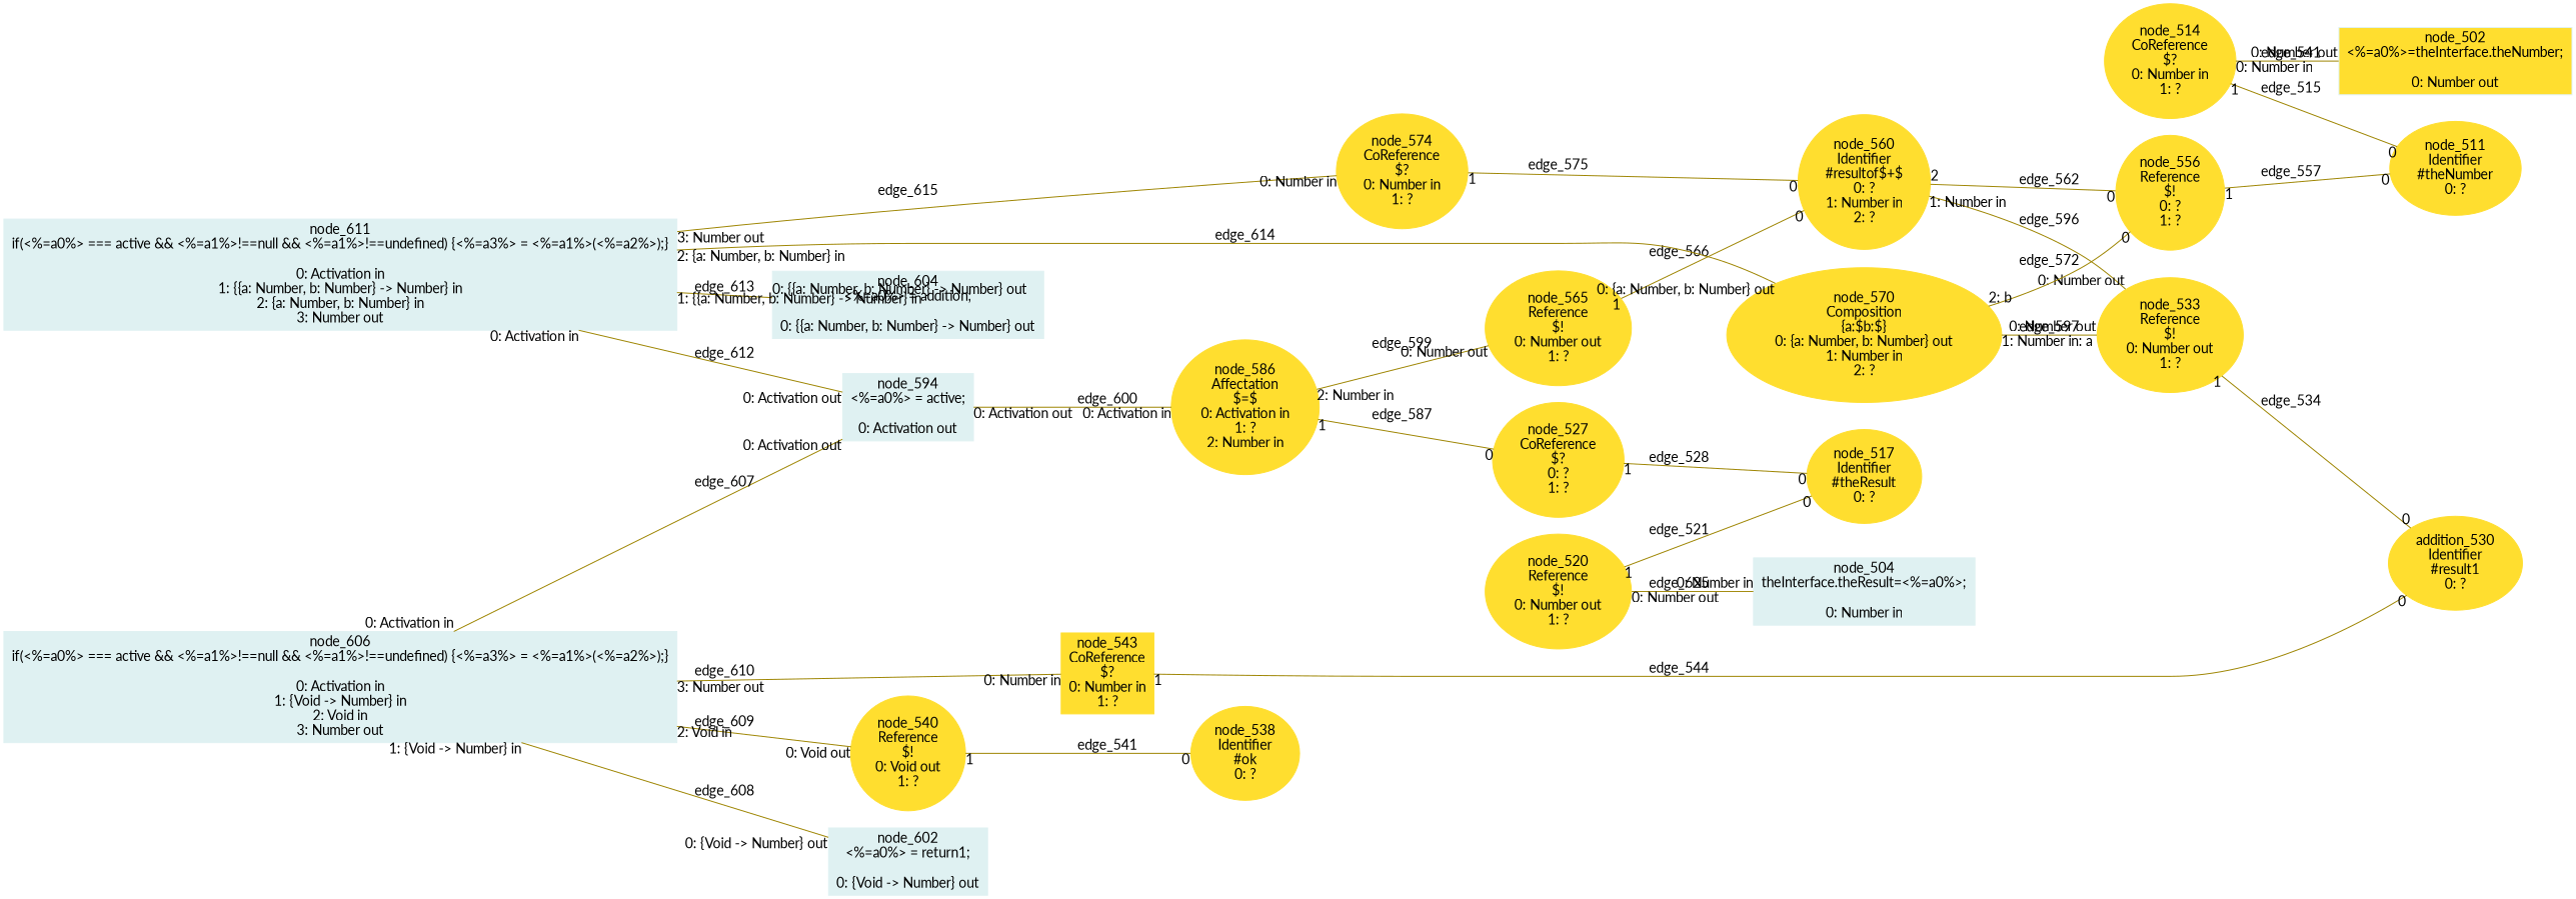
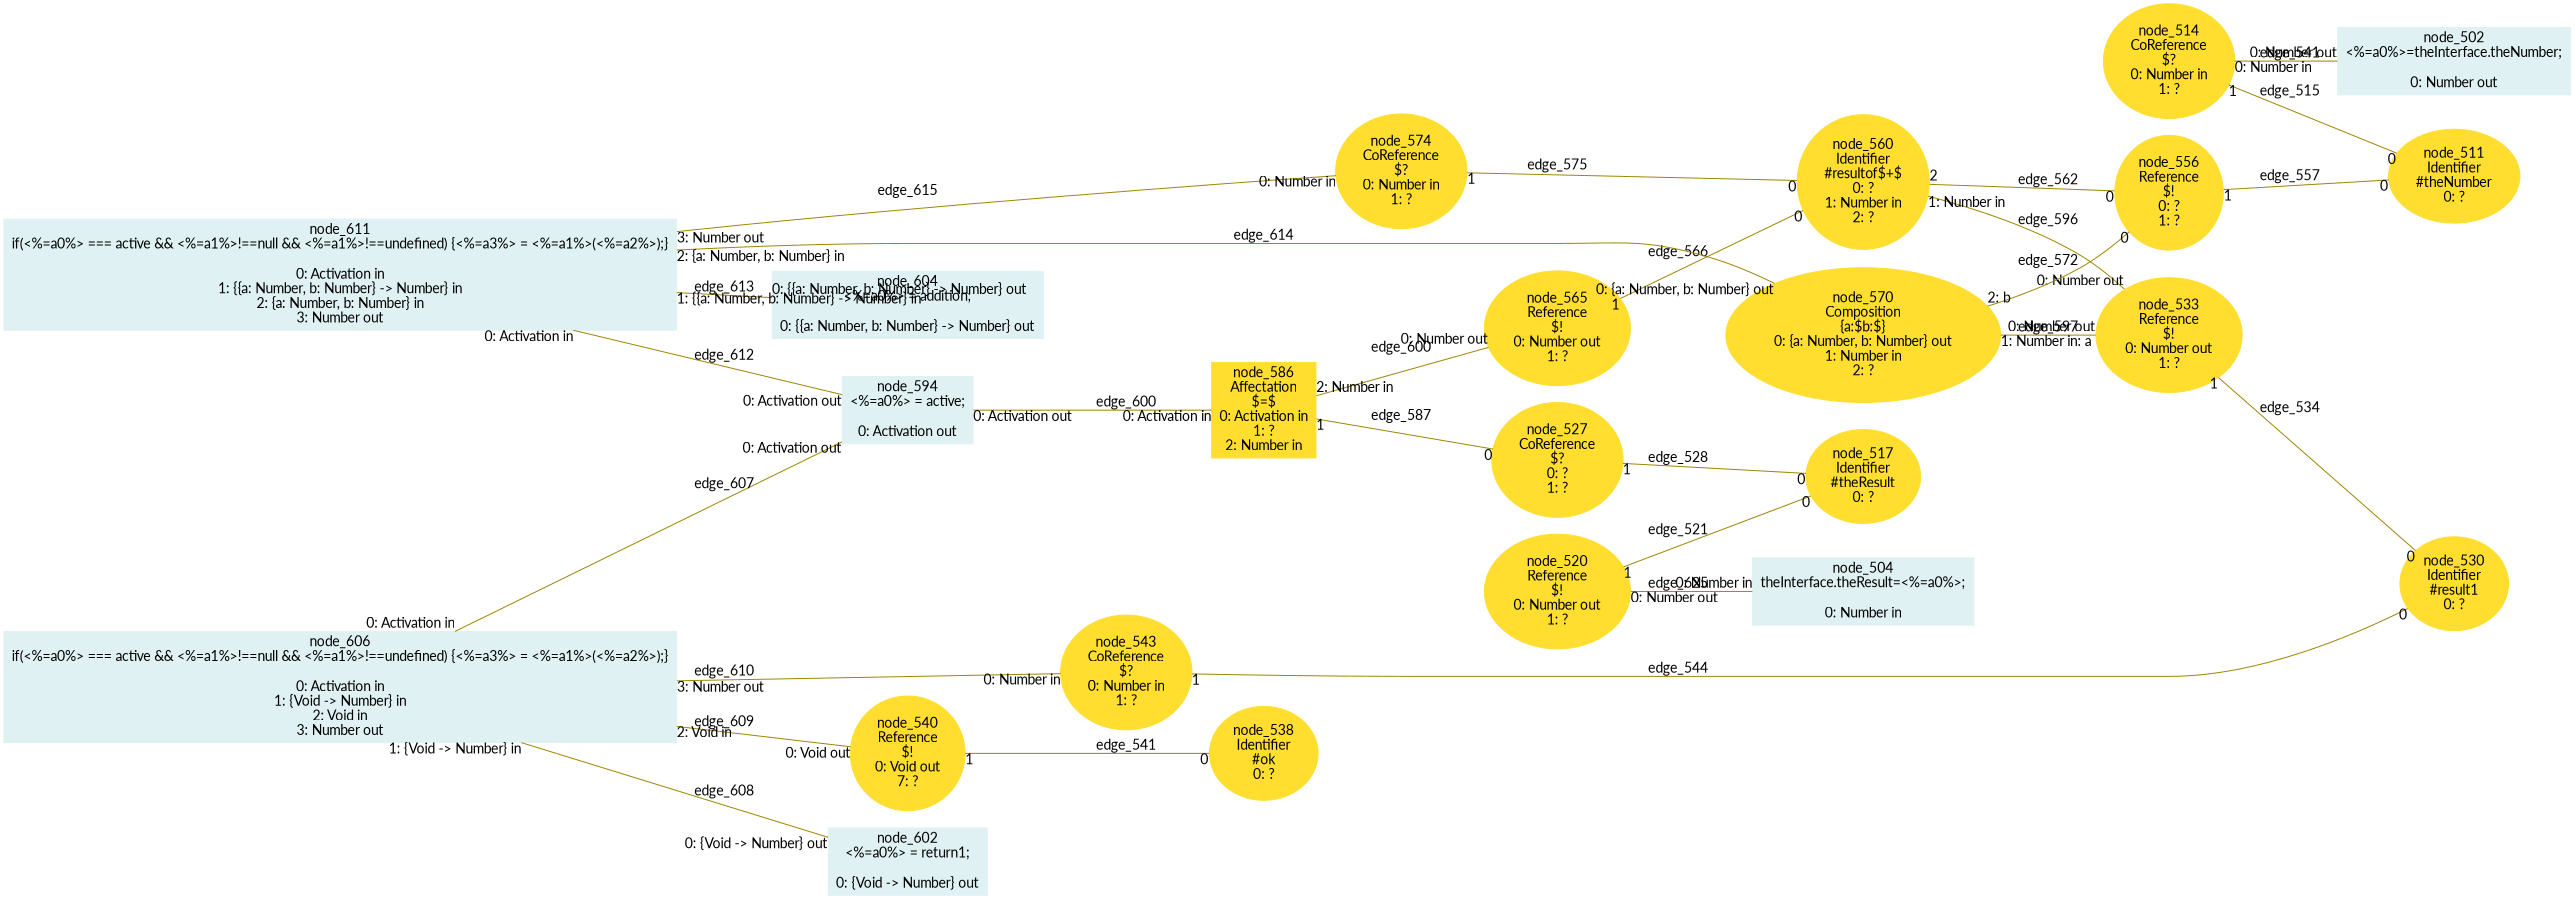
  digraph {
    fontname=Lato
    rankdir=LR
    node [color="#ffde2f" fontname=Lato shape=ellipse style=filled]
    edge [arrowHead=none arrowsize=1 color="#9d8400" dir=none fontname=Lato headlabel=0 taillabel=1]
-   n1 [color="#dff1f2" label="node_502\n<%=a0%>=theInterface.theNumber;\n\n0: Number out" shape=box fillcolor="#ffde2f"]
+   n1 [color="#dff1f2" label="node_502\n<%=a0%>=theInterface.theNumber;\n\n0: Number out" shape=box]
    n2 [color="#dff1f2" label="node_504\ntheInterface.theResult=<%=a0%>;\n\n0: Number in" shape=box]
    n3 [label="node_511\nIdentifier\n#theNumber\n0: ?"]
    n4 [label="node_514\nCoReference\n$?\n0: Number in\n1: ?"]
    n5 [label="node_517\nIdentifier\n#theResult\n0: ?"]
    n6 [label="node_520\nReference\n$!\n0: Number out\n1: ?"]
    n7 [label="node_527\nCoReference\n$?\n0: ?\n1: ?"]
-   n8 [label="addition_530\nIdentifier\n#result1\n0: ?"]
+   n8 [label="node_530\nIdentifier\n#result1\n0: ?"]
    n9 [label="node_533\nReference\n$!\n0: Number out\n1: ?"]
    n10 [label="node_538\nIdentifier\n#ok\n0: ?"]
-   n11 [label="node_540\nReference\n$!\n0: Void out\n1: ?"]
-   n12 [label="node_543\nCoReference\n$?\n0: Number in\n1: ?" shape=box]
+   n11 [label="node_540\nReference\n$!\n0: Void out\n7: ?"]
+   n12 [label="node_543\nCoReference\n$?\n0: Number in\n1: ?"]
    n13 [label="node_556\nReference\n$!\n0: ?\n1: ?"]
    n14 [label="node_560\nIdentifier\n#resultof$+$\n0: ?\n1: Number in\n2: ?"]
    n15 [label="node_565\nReference\n$!\n0: Number out\n1: ?"]
    n16 [label="node_570\nComposition\n{a:$b:$}\n0: {a: Number, b: Number} out\n1: Number in\n2: ?"]
    n17 [label="node_574\nCoReference\n$?\n0: Number in\n1: ?"]
-   n18 [label="node_586\nAffectation\n$=$\n0: Activation in\n1: ?\n2: Number in"]
+   n18 [label="node_586\nAffectation\n$=$\n0: Activation in\n1: ?\n2: Number in" shape=box]
    n19 [color="#dff1f2" label="node_594\n<%=a0%> = active;\n\n0: Activation out" shape=box]
    n20 [color="#dff1f2" label="node_602\n<%=a0%> = return1;\n\n0: {Void -> Number} out" shape=box]
    n21 [color="#dff1f2" label="node_604\n<%=a0%> = addition;\n\n0: {{a: Number, b: Number} -> Number} out" shape=box]
    n22 [color="#dff1f2" label="node_606\nif(<%=a0%> === active && <%=a1%>!==null && <%=a1%>!==undefined) {<%=a3%> = <%=a1%>(<%=a2%>);}\n\n0: Activation in\n1: {Void -> Number} in\n2: Void in\n3: Number out" shape=box]
    n23 [color="#dff1f2" label="node_611\nif(<%=a0%> === active && <%=a1%>!==null && <%=a1%>!==undefined) {<%=a3%> = <%=a1%>(<%=a2%>);}\n\n0: Activation in\n1: {{a: Number, b: Number} -> Number} in\n2: {a: Number, b: Number} in\n3: Number out" shape=box]
    n4 -> n1 [headlabel="0: Number out" label=edge_541 taillabel="0: Number in"]
    n4 -> n3 [label=edge_515]
    n6 -> n2 [headlabel="0: Number in" label=edge_625 taillabel="0: Number out"]
    n6 -> n5 [label=edge_521]
    n7 -> n5 [label=edge_528]
    n9 -> n8 [label=edge_534]
    n11 -> n10 [label=edge_541]
    n12 -> n8 [label=edge_544]
    n13 -> n3 [label=edge_557]
    n14 -> n9 [headlabel="0: Number out" label=edge_596 taillabel="1: Number in"]
    n14 -> n13 [label=edge_562 taillabel=2]
    n15 -> n14 [label=edge_566]
    n16 -> n9 [headlabel="0: Number out" label=edge_597 taillabel="1: Number in: a"]
    n16 -> n13 [label=edge_572 taillabel="2: b"]
    n17 -> n14 [label=edge_575]
    n18 -> n7 [label=edge_587]
-   n18 -> n15 [headlabel="0: Number out" label=edge_599 taillabel="2: Number in"]
+   n18 -> n15 [headlabel="0: Number out" label=edge_600 taillabel="2: Number in"]
    n19 -> n18 [headlabel="0: Activation in" label=edge_600 taillabel="0: Activation out"]
    n22 -> n11 [headlabel="0: Void out" label=edge_609 taillabel="2: Void in"]
    n22 -> n12 [headlabel="0: Number in" label=edge_610 taillabel="3: Number out"]
    n22 -> n19 [headlabel="0: Activation out" label=edge_607 taillabel="0: Activation in"]
    n22 -> n20 [headlabel="0: {Void -> Number} out" label=edge_608 taillabel="1: {Void -> Number} in"]
    n23 -> n16 [headlabel="0: {a: Number, b: Number} out" label=edge_614 taillabel="2: {a: Number, b: Number} in"]
    n23 -> n17 [headlabel="0: Number in" label=edge_615 taillabel="3: Number out"]
    n23 -> n19 [headlabel="0: Activation out" label=edge_612 taillabel="0: Activation in"]
    n23 -> n21 [headlabel="0: {{a: Number, b: Number} -> Number} out" label=edge_613 taillabel="1: {{a: Number, b: Number} -> Number} in"]
  }
